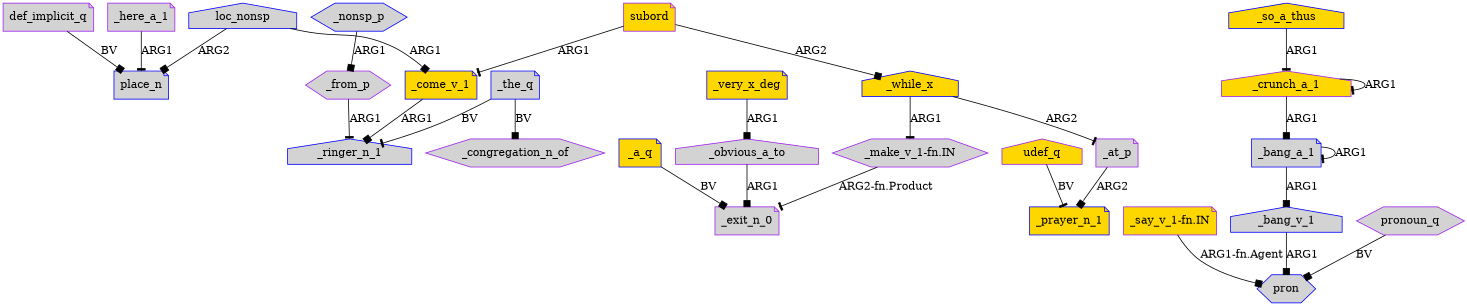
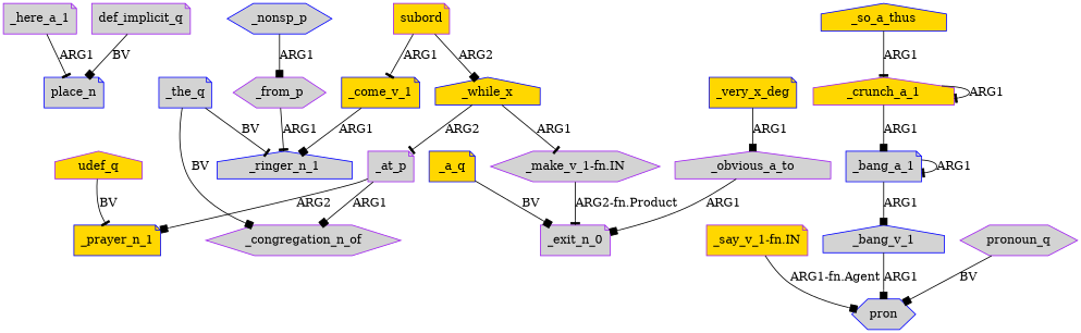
  digraph {
    node [color=blue fillcolor=lightgrey shape=note style=filled]
    edge [arrowhead=box]
    place_n
    _here_a_1 [color=purple]
    _from_p [color=purple shape=hexagon]
    _ringer_n_1 [shape=house]
    "_make_v_1-fn.IN" [color=purple shape=hexagon]
    n6 [color=purple label=_exit_n_0]
    _the_q
    _congregation_n_of [color=purple shape=hexagon]
    _obvious_a_to [color=purple shape=house]
    subord [color=purple fillcolor=gold]
    _come_v_1 [fillcolor=gold]
    _while_x [fillcolor=gold shape=house]
    _at_p [color=purple]
    "_say_v_1-fn.IN" [color=purple fillcolor=gold]
    pron [shape=hexagon]
    _crunch_a_1 [color=purple fillcolor=gold shape=house]
    _bang_a_1
    _bang_v_1 [shape=house]
    def_implicit_q [color=purple]
    _prayer_n_1 [fillcolor=gold]
-   loc_nonsp [shape=house]
    _so_a_thus [fillcolor=gold shape=house]
    n23 [label=_nonsp_p shape=hexagon]
    pronoun_q [color=purple shape=hexagon]
    udef_q [color=purple fillcolor=gold shape=house]
    _a_q [fillcolor=gold]
    _very_x_deg [fillcolor=gold]
    _here_a_1 -> place_n [arrowhead=tee label=ARG1]
    _from_p -> _ringer_n_1 [arrowhead=tee label=ARG1]
    "_make_v_1-fn.IN" -> n6 [arrowhead=tee label="ARG2-fn.Product"]
    _the_q -> _ringer_n_1 [arrowhead=tee label=BV]
    _the_q -> _congregation_n_of [label=BV]
    _obvious_a_to -> n6 [label=ARG1]
    subord -> _come_v_1 [arrowhead=tee label=ARG1]
    subord -> _while_x [label=ARG2]
    _come_v_1 -> _ringer_n_1 [label=ARG1]
    _while_x -> "_make_v_1-fn.IN" [arrowhead=tee label=ARG1]
    _while_x -> _at_p [arrowhead=tee label=ARG2]
+   _at_p -> _congregation_n_of [label=ARG1]
    _at_p -> _prayer_n_1 [label=ARG2]
    "_say_v_1-fn.IN" -> pron [label="ARG1-fn.Agent"]
    _crunch_a_1 -> _crunch_a_1 [arrowhead=tee label=ARG1]
    _crunch_a_1 -> _bang_a_1 [label=ARG1]
    _bang_a_1 -> _bang_a_1 [arrowhead=tee label=ARG1]
    _bang_a_1 -> _bang_v_1 [label=ARG1]
    _bang_v_1 -> pron [label=ARG1]
    def_implicit_q -> place_n [label=BV]
-   loc_nonsp -> place_n [label=ARG2]
-   loc_nonsp -> _come_v_1 [label=ARG1]
    _so_a_thus -> _crunch_a_1 [arrowhead=tee label=ARG1]
    n23 -> _from_p [label=ARG1]
    pronoun_q -> pron [label=BV]
    udef_q -> _prayer_n_1 [arrowhead=tee label=BV]
    _a_q -> n6 [label=BV]
    _very_x_deg -> _obvious_a_to [label=ARG1]
  }
